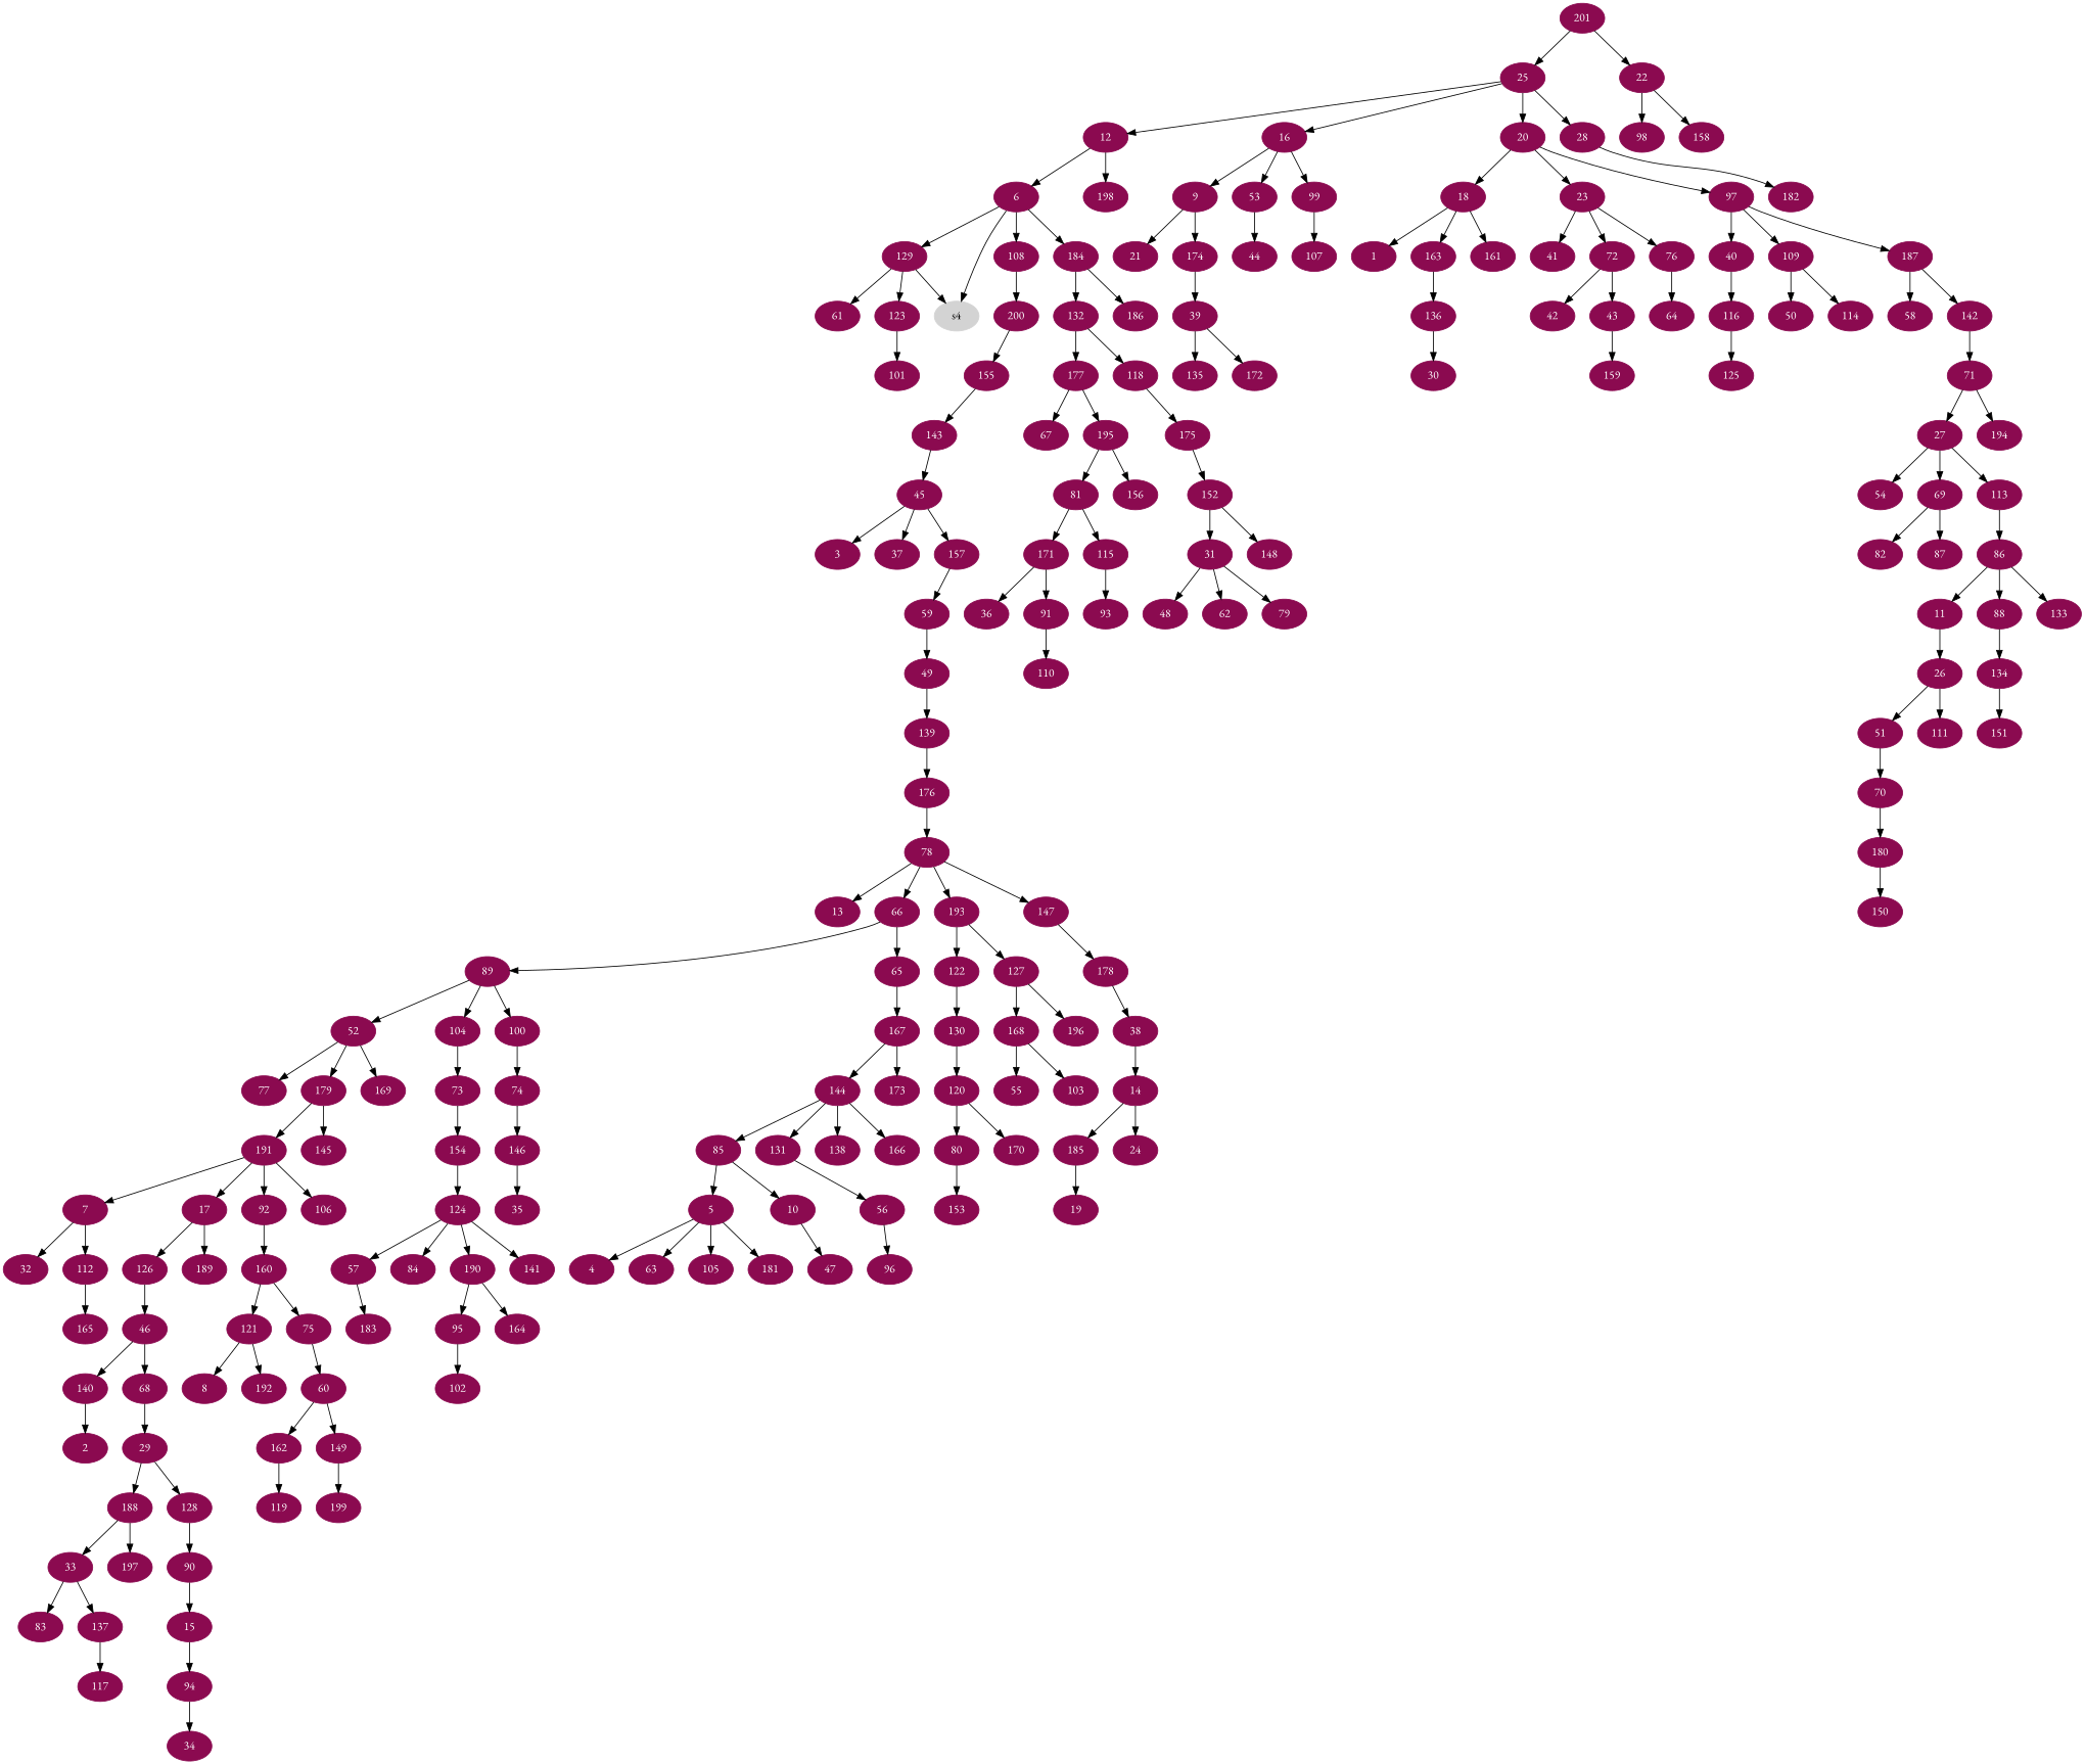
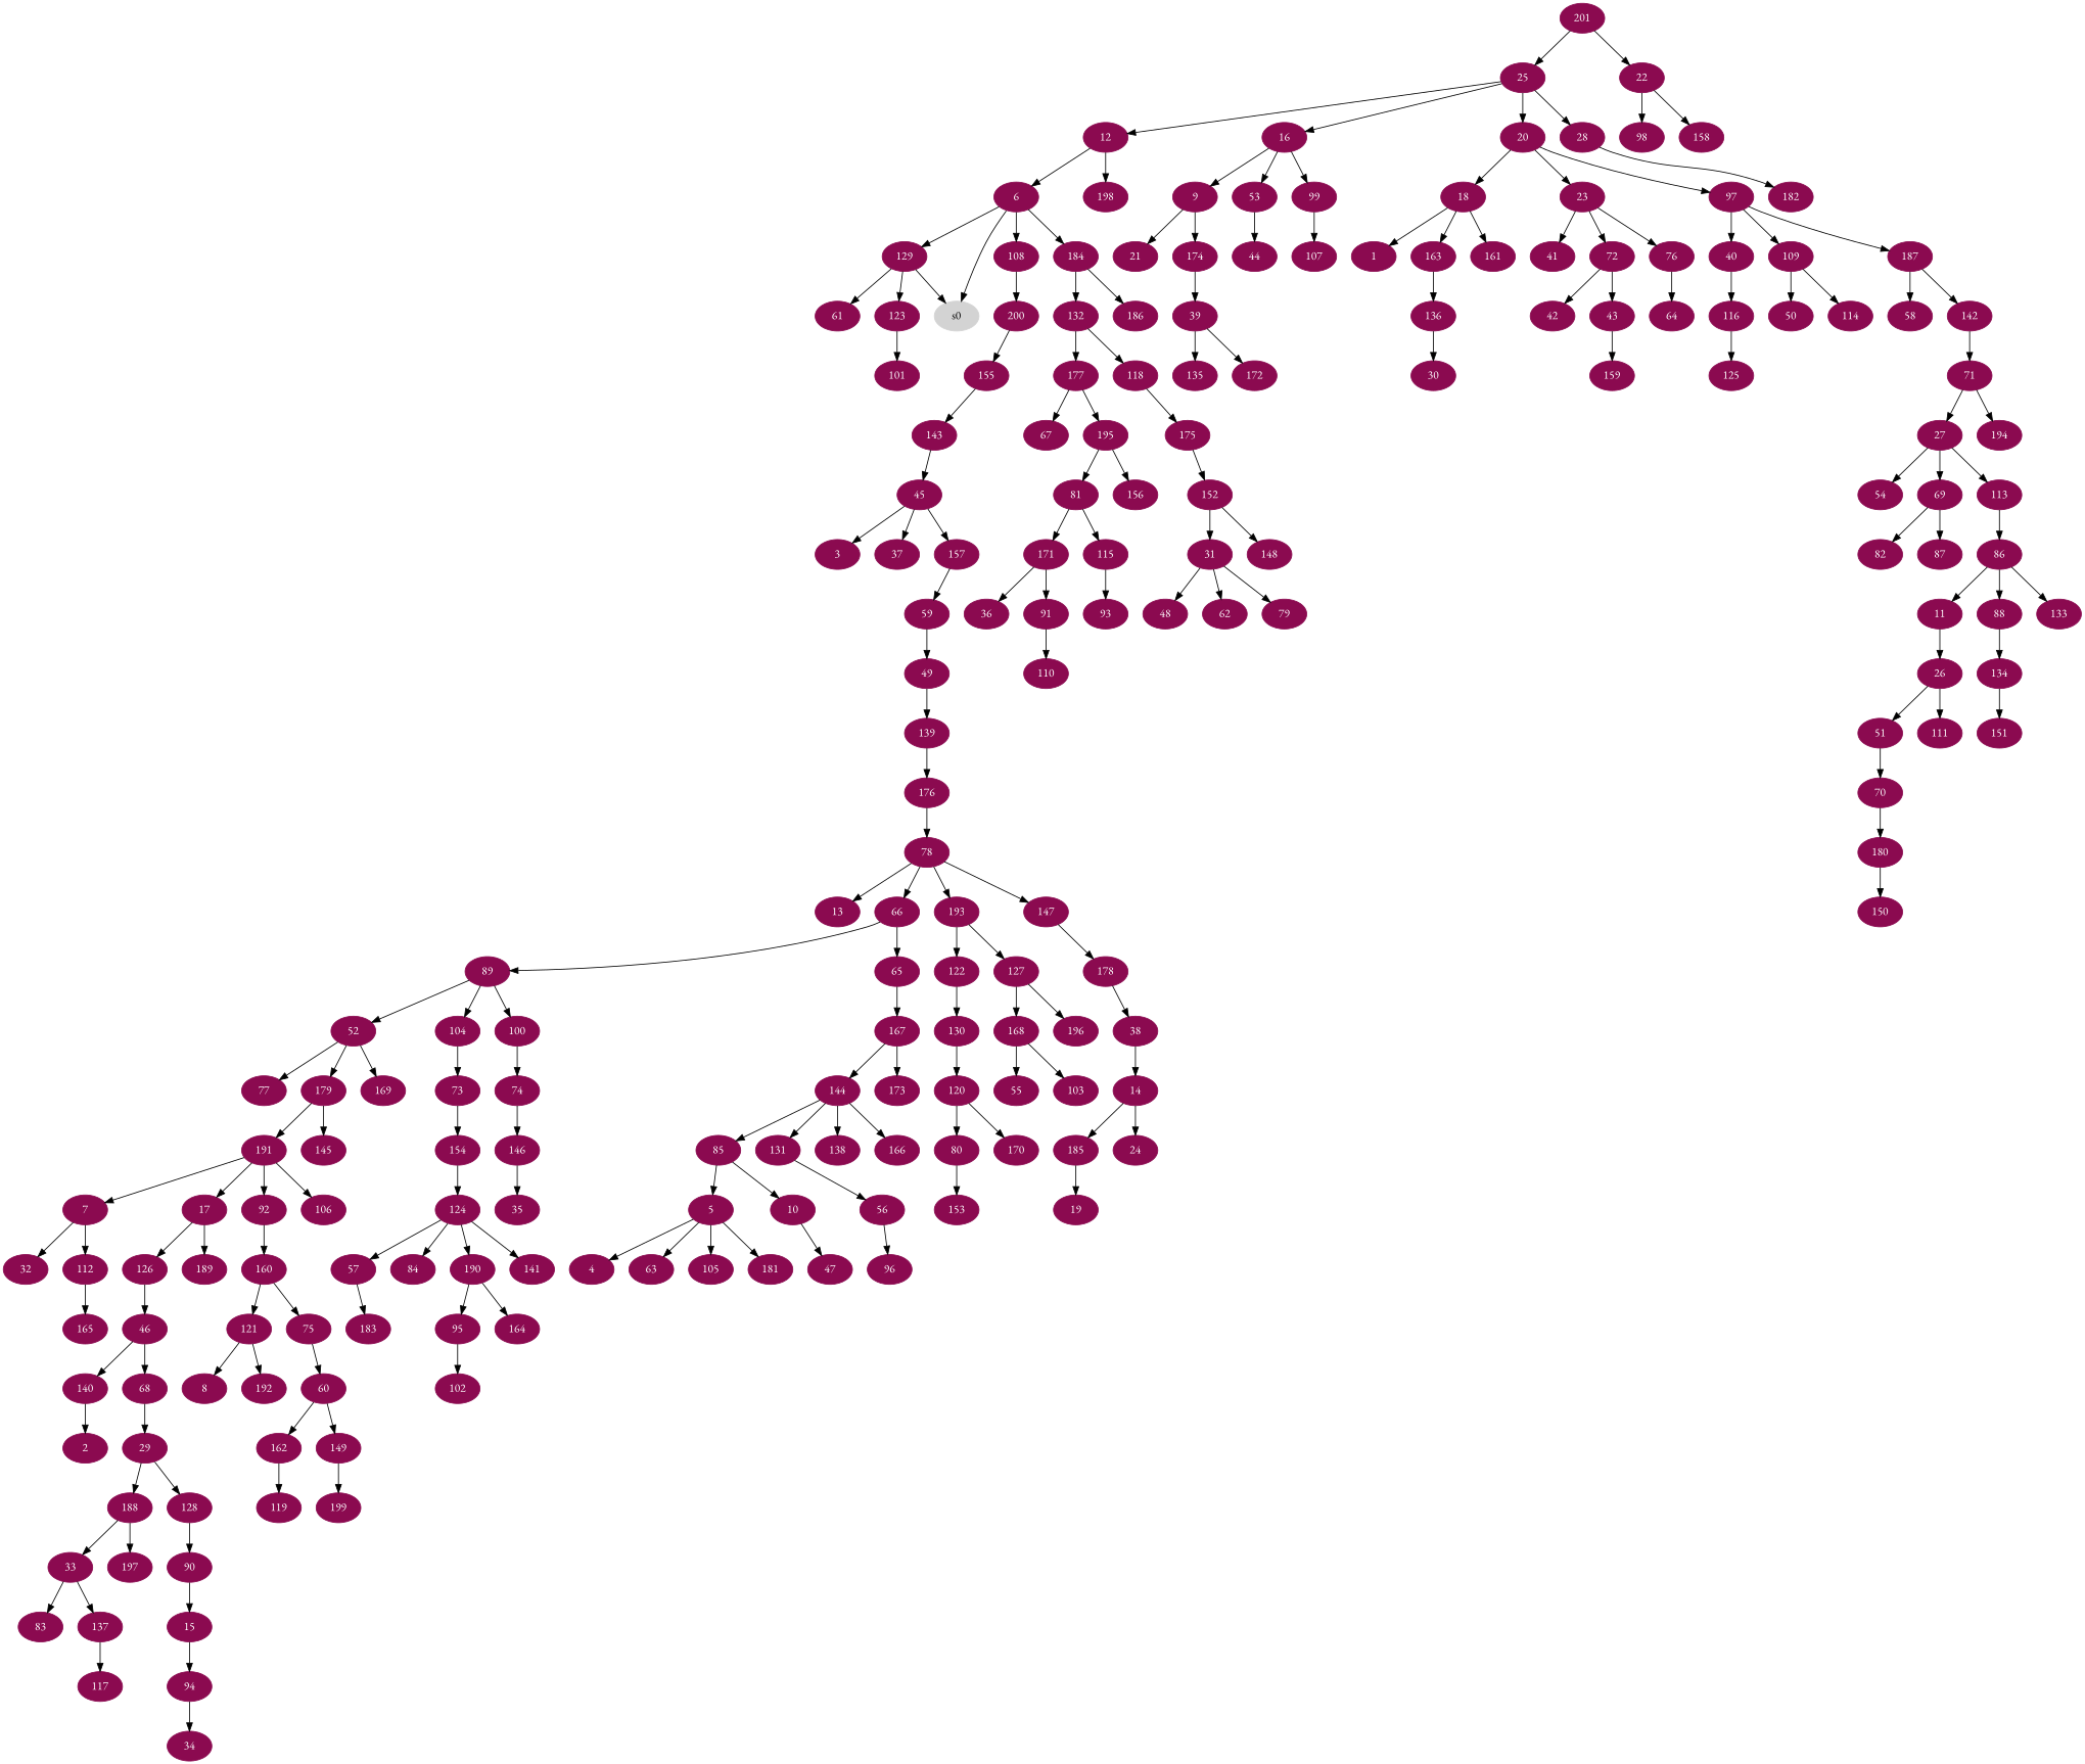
  digraph {
    fontname="EB Garamond"
    node [color=deeppink4 fontcolor=white style=filled fontname="EB Garamond"]
    edge [fontname="EB Garamond"]
    18
    1
    163
    161
    140
    2
    45
    3
    37
    157
    5
    4
    63
    105
    181
    85
    10
    12
    6
    198
    129
    108
    184
-   s0 [color=lightgrey fontcolor=black label=s4]
+   s0 [color=lightgrey fontcolor=black]
    191
    7
    17
    92
    106
    32
    112
    121
    8
    192
    16
    9
    53
    99
    21
    174
    47
    86
    11
    88
    133
    26
    25
    20
    28
    78
    13
    66
    193
    147
    38
    14
    185
    24
    90
    15
    94
    126
    189
    23
    97
    19
    201
    22
    98
    158
    41
    72
    76
    51
    111
    71
    27
    194
    54
    69
    113
    182
    68
    29
    188
    128
    136
    30
    152
    31
    148
    48
    62
    79
    33
    197
    83
    137
    34
    146
    35
    171
    36
    91
    178
    39
    135
    172
    40
    109
    187
    116
    42
    43
    159
    44
    143
    46
    59
    49
    139
    50
    114
    70
    89
    52
    104
    100
    77
    179
    169
    168
    55
    103
    131
    56
    96
    124
    57
    84
    190
    141
    183
    58
    142
    75
    60
    162
    149
    61
    123
    64
    65
    167
    177
    67
    195
    82
    87
    180
    73
    154
    74
    160
    176
    120
    80
    170
    153
    81
    156
    115
    144
    138
    166
    134
    110
    93
    95
    164
    102
    107
    101
    200
    165
    125
    117
    132
    118
    175
    119
    130
    122
    127
    196
    186
    151
    155
    173
    145
    199
    150
    18 -> 1
    18 -> 163
    18 -> 161
    163 -> 136
    140 -> 2
    45 -> 3
    45 -> 37
    45 -> 157
    157 -> 59
    5 -> 4
    5 -> 63
    5 -> 105
    5 -> 181
    85 -> 5
    85 -> 10
    10 -> 47
    12 -> 6
    12 -> 198
    6 -> 129
    6 -> 108
    6 -> 184
    6 -> s0
    129 -> s0
    129 -> 61
    129 -> 123
    108 -> 200
    184 -> 132
    184 -> 186
    191 -> 7
    191 -> 17
    191 -> 92
    191 -> 106
    7 -> 32
    7 -> 112
    17 -> 126
    17 -> 189
    92 -> 160
    112 -> 165
    121 -> 8
    121 -> 192
    16 -> 9
    16 -> 53
    16 -> 99
    9 -> 21
    9 -> 174
    53 -> 44
    99 -> 107
    174 -> 39
    86 -> 11
    86 -> 88
    86 -> 133
    11 -> 26
    88 -> 134
    26 -> 51
    26 -> 111
    25 -> 12
    25 -> 16
    25 -> 20
    25 -> 28
    20 -> 18
    20 -> 23
    20 -> 97
    28 -> 182
    78 -> 13
    78 -> 66
    78 -> 193
    78 -> 147
    66 -> 89
    66 -> 65
    193 -> 122
    193 -> 127
    147 -> 178
    38 -> 14
    14 -> 185
    14 -> 24
    185 -> 19
    90 -> 15
    15 -> 94
    94 -> 34
    126 -> 46
    23 -> 41
    23 -> 72
    23 -> 76
    97 -> 40
    97 -> 109
    97 -> 187
    201 -> 25
    201 -> 22
    22 -> 98
    22 -> 158
    72 -> 42
    72 -> 43
    76 -> 64
    51 -> 70
    71 -> 27
    71 -> 194
    27 -> 54
    27 -> 69
    27 -> 113
    69 -> 82
    69 -> 87
    113 -> 86
    68 -> 29
    29 -> 188
    29 -> 128
    188 -> 33
    188 -> 197
    128 -> 90
    136 -> 30
    152 -> 31
    152 -> 148
    31 -> 48
    31 -> 62
    31 -> 79
    33 -> 83
    33 -> 137
    137 -> 117
    146 -> 35
    171 -> 36
    171 -> 91
    91 -> 110
    178 -> 38
    39 -> 135
    39 -> 172
    40 -> 116
    109 -> 50
    109 -> 114
    187 -> 58
    187 -> 142
    116 -> 125
    43 -> 159
    143 -> 45
    46 -> 140
    46 -> 68
    59 -> 49
    49 -> 139
    139 -> 176
    70 -> 180
    89 -> 52
    89 -> 104
    89 -> 100
    52 -> 77
    52 -> 179
    52 -> 169
    104 -> 73
    100 -> 74
    179 -> 191
    179 -> 145
    168 -> 55
    168 -> 103
    131 -> 56
    56 -> 96
    124 -> 57
    124 -> 84
    124 -> 190
    124 -> 141
    57 -> 183
    190 -> 95
    190 -> 164
    142 -> 71
    75 -> 60
    60 -> 162
    60 -> 149
    162 -> 119
    149 -> 199
    123 -> 101
    65 -> 167
    167 -> 144
    167 -> 173
    177 -> 67
    177 -> 195
    195 -> 81
    195 -> 156
    180 -> 150
    73 -> 154
    154 -> 124
    74 -> 146
    160 -> 121
    160 -> 75
    176 -> 78
    120 -> 80
    120 -> 170
    80 -> 153
    81 -> 171
    81 -> 115
    115 -> 93
    144 -> 85
    144 -> 131
    144 -> 138
    144 -> 166
    134 -> 151
    95 -> 102
    200 -> 155
    132 -> 177
    132 -> 118
    118 -> 175
    175 -> 152
    130 -> 120
    122 -> 130
    127 -> 168
    127 -> 196
    155 -> 143
  }
